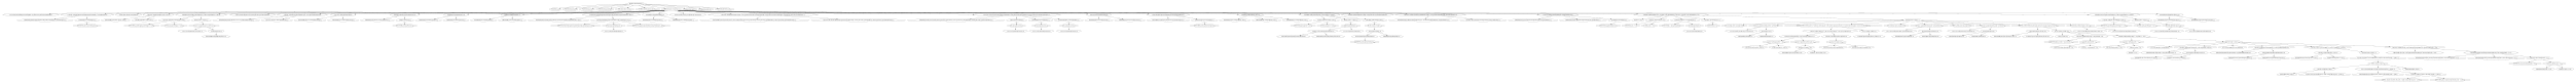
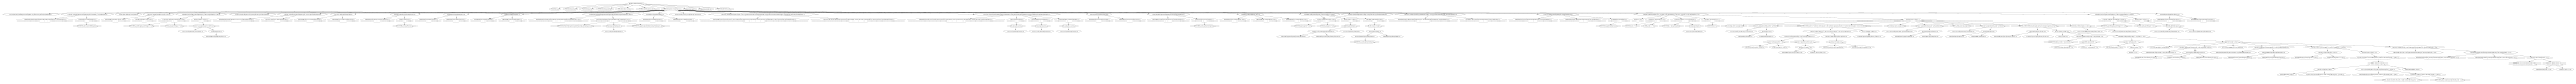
  digraph {
    fontname="PT Serif"
    node [fontname="PT Serif"]
    edge [fontname="PT Serif"]
    n1 [label=<(METHOD,onStartElement)<SUB>934</SUB>>]
    n2 [label=<(PARAM,this)<SUB>934</SUB>>]
    n3 [label=<(PARAM,String uri)<SUB>934</SUB>>]
    n4 [label=<(PARAM,String tag)<SUB>934</SUB>>]
    n5 [label=<(PARAM,String qname)<SUB>934</SUB>>]
    n6 [label=<(PARAM,Attributes attrs)<SUB>935</SUB>>]
    n7 [label=<(PARAM,AntXMLContext context)<SUB>936</SUB>>]
    n8 [label=<(BLOCK,&lt;empty&gt;,&lt;empty&gt;)<SUB>937</SUB>>]
    n9 [label=<(MODIFIER,PUBLIC)>]
    n10 [label=<(MODIFIER,VIRTUAL)>]
    n11 [label=<(METHOD_RETURN,void)<SUB>934</SUB>>]
    n12 [label=<(LOCAL,RuntimeConfigurable parentWrapper: org.apache.tools.ant.RuntimeConfigurable)>]
    n13 [label=<(&lt;operator&gt;.assignment,RuntimeConfigurable parentWrapper = currentWrapper())<SUB>938</SUB>>]
    n14 [label=<(LOCAL,Object parent: java.lang.Object)>]
    n15 [label=<(&lt;operator&gt;.assignment,Object parent = null)<SUB>939</SUB>>]
    n16 [label=<(CONTROL_STRUCTURE,if (parentWrapper != null),if (parentWrapper != null))<SUB>941</SUB>>]
    n17 [label=<(LOCAL,UnknownElement task: org.apache.tools.ant.UnknownElement)>]
    n18 [label=<(&lt;operator&gt;.assignment,UnknownElement task = new UnknownElement(tag))<SUB>947</SUB>>]
    n19 [label=<(&lt;init&gt;,new UnknownElement(tag))<SUB>947</SUB>>]
    n20 [label=<(setProject,setProject(context.getProject()))<SUB>948</SUB>>]
    n21 [label=<(setNamespace,setNamespace(uri))<SUB>949</SUB>>]
    n22 [label=<(setQName,setQName(qname))<SUB>950</SUB>>]
    n23 [label=<(setTaskType,setTaskType(ProjectHelper.genComponentName(task.getNamespace(), tag)))<SUB>951</SUB>>]
    n24 [label=<(setTaskName,setTaskName(qname))<SUB>951</SUB>>]
    n25 [label=<(LOCAL,Location location: org.apache.tools.ant.Location)>]
    n26 [label=<(&lt;operator&gt;.assignment,Location location = new Location(context.getLocator().getSystemId(), context.getLocator().getLineNumber(), context.getLocator().getColumnNumber()))<SUB>955</SUB>>]
    n27 [label=<(&lt;init&gt;,new Location(context.getLocator().getSystemId(), context.getLocator().getLineNumber(), context.getLocator().getColumnNumber()))<SUB>955</SUB>>]
    n28 [label=<(setLocation,setLocation(location))<SUB>958</SUB>>]
    n29 [label=<(setOwningTarget,setOwningTarget(context.getCurrentTarget()))<SUB>959</SUB>>]
    n30 [label=<(configureId,configureId(task, attrs))<SUB>961</SUB>>]
    n31 [label=<(CONTROL_STRUCTURE,if (parent != null),if (parent != null))<SUB>963</SUB>>]
    n32 [label=<(LOCAL,RuntimeConfigurable wrapper: org.apache.tools.ant.RuntimeConfigurable)>]
    n33 [label=<(&lt;operator&gt;.assignment,RuntimeConfigurable wrapper = new RuntimeConfigurable(task, task.getTaskName()))<SUB>974</SUB>>]
    n34 [label=<(&lt;init&gt;,new RuntimeConfigurable(task, task.getTaskName()))<SUB>975</SUB>>]
    n35 [label=<(CONTROL_STRUCTURE,for (int i = 0; Some(i &lt; attrs.getLength()); i++),for (int i = 0; Some(i &lt; attrs.getLength()); i++))<SUB>977</SUB>>]
    n36 [label=<(CONTROL_STRUCTURE,if (parentWrapper != null),if (parentWrapper != null))<SUB>1006</SUB>>]
    n37 [label=<(pushWrapper,pushWrapper(wrapper))<SUB>1010</SUB>>]
    n38 [label=<(IDENTIFIER,parentWrapper,RuntimeConfigurable parentWrapper = currentWrapper())<SUB>938</SUB>>]
    n39 [label=<(currentWrapper,currentWrapper())<SUB>938</SUB>>]
    n40 [label=<(IDENTIFIER,parent,Object parent = null)<SUB>939</SUB>>]
    n41 [label=<(LITERAL,null,Object parent = null)<SUB>939</SUB>>]
    n42 [label=<(&lt;operator&gt;.notEquals,parentWrapper != null)<SUB>941</SUB>>]
    n43 [label=<(BLOCK,&lt;empty&gt;,&lt;empty&gt;)<SUB>941</SUB>>]
    n44 [label=<(IDENTIFIER,task,UnknownElement task = new UnknownElement(tag))<SUB>947</SUB>>]
    n45 [label=<(&lt;operator&gt;.alloc,new UnknownElement(tag))<SUB>947</SUB>>]
    n46 [label=<(IDENTIFIER,task,new UnknownElement(tag))<SUB>947</SUB>>]
    n47 [label=<(IDENTIFIER,tag,new UnknownElement(tag))<SUB>947</SUB>>]
    n48 [label=<(IDENTIFIER,task,setProject(context.getProject()))<SUB>948</SUB>>]
    n49 [label=<(getProject,getProject())<SUB>948</SUB>>]
    n50 [label=<(IDENTIFIER,task,setNamespace(uri))<SUB>949</SUB>>]
    n51 [label=<(IDENTIFIER,uri,setNamespace(uri))<SUB>949</SUB>>]
    n52 [label=<(IDENTIFIER,task,setQName(qname))<SUB>950</SUB>>]
    n53 [label=<(IDENTIFIER,qname,setQName(qname))<SUB>950</SUB>>]
    n54 [label=<(IDENTIFIER,task,setTaskType(ProjectHelper.genComponentName(task.getNamespace(), tag)))<SUB>951</SUB>>]
    n55 [label=<(genComponentName,genComponentName(task.getNamespace(), tag))<SUB>952</SUB>>]
    n56 [label=<(IDENTIFIER,task,setTaskName(qname))<SUB>953</SUB>>]
    n57 [label=<(IDENTIFIER,qname,setTaskName(qname))<SUB>953</SUB>>]
    n58 [label=<(IDENTIFIER,location,Location location = new Location(context.getLocator().getSystemId(), context.getLocator().getLineNumber(), context.getLocator().getColumnNumber()))<SUB>955</SUB>>]
    n59 [label=<(&lt;operator&gt;.alloc,new Location(context.getLocator().getSystemId(), context.getLocator().getLineNumber(), context.getLocator().getColumnNumber()))<SUB>955</SUB>>]
    n60 [label=<(IDENTIFIER,location,new Location(context.getLocator().getSystemId(), context.getLocator().getLineNumber(), context.getLocator().getColumnNumber()))<SUB>955</SUB>>]
    n61 [label=<(getSystemId,getSystemId())<SUB>955</SUB>>]
    n62 [label=<(getLineNumber,getLineNumber())<SUB>958</SUB>>]
    n63 [label=<(getColumnNumber,getColumnNumber())<SUB>957</SUB>>]
    n64 [label=<(IDENTIFIER,task,setLocation(location))<SUB>958</SUB>>]
    n65 [label=<(IDENTIFIER,location,setLocation(location))<SUB>958</SUB>>]
    n66 [label=<(IDENTIFIER,task,setOwningTarget(context.getCurrentTarget()))<SUB>959</SUB>>]
    n67 [label=<(getCurrentTarget,getCurrentTarget())<SUB>959</SUB>>]
    n68 [label=<(IDENTIFIER,context,configureId(task, attrs))<SUB>961</SUB>>]
    n69 [label=<(IDENTIFIER,task,configureId(task, attrs))<SUB>961</SUB>>]
    n70 [label=<(IDENTIFIER,attrs,configureId(task, attrs))<SUB>961</SUB>>]
    n71 [label=<(&lt;operator&gt;.notEquals,parent != null)<SUB>963</SUB>>]
    n72 [label=<(BLOCK,&lt;empty&gt;,&lt;empty&gt;)<SUB>963</SUB>>]
    n73 [label=<(CONTROL_STRUCTURE,else,else)<SUB>966</SUB>>]
    n74 [label=<(IDENTIFIER,wrapper,RuntimeConfigurable wrapper = new RuntimeConfigurable(task, task.getTaskName()))<SUB>974</SUB>>]
    n75 [label=<(&lt;operator&gt;.alloc,new RuntimeConfigurable(task, task.getTaskName()))<SUB>975</SUB>>]
    n76 [label=<(IDENTIFIER,wrapper,new RuntimeConfigurable(task, task.getTaskName()))<SUB>974</SUB>>]
    n77 [label=<(IDENTIFIER,task,new RuntimeConfigurable(task, task.getTaskName()))<SUB>975</SUB>>]
    n78 [label=<(getTaskName,getTaskName())<SUB>975</SUB>>]
    n79 [label=<(LOCAL,int i: int)>]
    n80 [label=<(&lt;operator&gt;.assignment,int i = 0)<SUB>977</SUB>>]
    n81 [label=<(&lt;operator&gt;.lessThan,i &lt; attrs.getLength())<SUB>977</SUB>>]
    n82 [label=<(&lt;operator&gt;.postIncrement,i++)<SUB>977</SUB>>]
    n83 [label=<(BLOCK,&lt;empty&gt;,&lt;empty&gt;)<SUB>977</SUB>>]
    n84 [label=<(&lt;operator&gt;.notEquals,parentWrapper != null)<SUB>1006</SUB>>]
    n85 [label=<(BLOCK,&lt;empty&gt;,&lt;empty&gt;)<SUB>1006</SUB>>]
    n86 [label=<(IDENTIFIER,context,pushWrapper(wrapper))<SUB>1010</SUB>>]
    n87 [label=<(IDENTIFIER,wrapper,pushWrapper(wrapper))<SUB>1010</SUB>>]
    n88 [label=<(IDENTIFIER,context,currentWrapper())<SUB>938</SUB>>]
    n89 [label=<(IDENTIFIER,parentWrapper,parentWrapper != null)<SUB>941</SUB>>]
    n90 [label=<(LITERAL,null,parentWrapper != null)<SUB>941</SUB>>]
    n91 [label=<(&lt;operator&gt;.assignment,parent = getProxy())<SUB>942</SUB>>]
    n92 [label=<(IDENTIFIER,parent,parent = getProxy())<SUB>942</SUB>>]
    n93 [label=<(getProxy,getProxy())<SUB>942</SUB>>]
    n94 [label=<(IDENTIFIER,parentWrapper,getProxy())<SUB>942</SUB>>]
    n95 [label=<(IDENTIFIER,context,getProject())<SUB>948</SUB>>]
    n96 [label=<(IDENTIFIER,ProjectHelper,genComponentName(task.getNamespace(), tag))<SUB>952</SUB>>]
    n97 [label=<(getNamespace,getNamespace())<SUB>952</SUB>>]
    n98 [label=<(IDENTIFIER,tag,genComponentName(task.getNamespace(), tag))<SUB>952</SUB>>]
    n99 [label=<(IDENTIFIER,task,getNamespace())<SUB>952</SUB>>]
    n100 [label=<(getLocator,getLocator())<SUB>955</SUB>>]
    n101 [label=<(getLocator,getLocator())<SUB>956</SUB>>]
    n102 [label=<(getLocator,getLocator())<SUB>957</SUB>>]
    n103 [label=<(IDENTIFIER,context,getLocator())<SUB>955</SUB>>]
    n104 [label=<(IDENTIFIER,context,getLocator())<SUB>956</SUB>>]
    n105 [label=<(IDENTIFIER,context,getLocator())<SUB>957</SUB>>]
    n106 [label=<(IDENTIFIER,context,getCurrentTarget())<SUB>959</SUB>>]
    n107 [label=<(IDENTIFIER,parent,parent != null)<SUB>963</SUB>>]
    n108 [label=<(LITERAL,null,parent != null)<SUB>963</SUB>>]
    n109 [label=<(addChild,addChild(task))<SUB>965</SUB>>]
    n110 [label=<(BLOCK,&lt;empty&gt;,&lt;empty&gt;)<SUB>966</SUB>>]
    n111 [label=<(&lt;operator&gt;.cast,(UnknownElement) parent)<SUB>965</SUB>>]
    n112 [label=<(IDENTIFIER,task,addChild(task))<SUB>965</SUB>>]
    n113 [label=<(TYPE_REF,UnknownElement,UnknownElement)<SUB>965</SUB>>]
    n114 [label=<(IDENTIFIER,parent,(UnknownElement) parent)<SUB>965</SUB>>]
    n115 [label=<(addTask,addTask(task))<SUB>968</SUB>>]
    n116 [label=<(getCurrentTarget,getCurrentTarget())<SUB>968</SUB>>]
    n117 [label=<(IDENTIFIER,task,addTask(task))<SUB>968</SUB>>]
    n118 [label=<(IDENTIFIER,context,getCurrentTarget())<SUB>968</SUB>>]
    n119 [label=<(IDENTIFIER,task,getTaskName())<SUB>975</SUB>>]
    n120 [label=<(IDENTIFIER,i,int i = 0)<SUB>977</SUB>>]
    n121 [label=<(LITERAL,0,int i = 0)<SUB>977</SUB>>]
    n122 [label=<(IDENTIFIER,i,i &lt; attrs.getLength())<SUB>977</SUB>>]
    n123 [label=<(getLength,getLength())<SUB>977</SUB>>]
    n124 [label=<(IDENTIFIER,i,i++)<SUB>977</SUB>>]
    n125 [label=<(LOCAL,String attrUri: java.lang.String)>]
    n126 [label=<(&lt;operator&gt;.assignment,String attrUri = getURI(i))<SUB>978</SUB>>]
    n127 [label=<(CONTROL_STRUCTURE,if (attrUri != null &amp;&amp; !attrUri.equals(&quot;&quot;) &amp;&amp; !attrUri.equals(uri)),if (attrUri != null &amp;&amp; !attrUri.equals(&quot;&quot;) &amp;&amp; !attrUri.equals(uri)))<SUB>979</SUB>>]
    n128 [label=<(LOCAL,String name: java.lang.String)>]
    n129 [label=<(&lt;operator&gt;.assignment,String name = getLocalName(i))<SUB>984</SUB>>]
    n130 [label=<(LOCAL,String value: java.lang.String)>]
    n131 [label=<(&lt;operator&gt;.assignment,String value = getValue(i))<SUB>985</SUB>>]
    n132 [label=<(CONTROL_STRUCTURE,if (name.equals(&quot;ant-type&quot;)),if (name.equals(&quot;ant-type&quot;)))<SUB>990</SUB>>]
    n133 [label=<(setAttribute,setAttribute(name, value))<SUB>1003</SUB>>]
    n134 [label=<(IDENTIFIER,attrs,getLength())<SUB>977</SUB>>]
    n135 [label=<(IDENTIFIER,attrUri,String attrUri = getURI(i))<SUB>978</SUB>>]
    n136 [label=<(getURI,getURI(i))<SUB>978</SUB>>]
    n137 [label=<(&lt;operator&gt;.logicalAnd,attrUri != null &amp;&amp; !attrUri.equals(&quot;&quot;) &amp;&amp; !attrUri.equals(uri))<SUB>979</SUB>>]
    n138 [label=<(BLOCK,&lt;empty&gt;,&lt;empty&gt;)<SUB>981</SUB>>]
    n139 [label=<(IDENTIFIER,name,String name = getLocalName(i))<SUB>984</SUB>>]
    n140 [label=<(getLocalName,getLocalName(i))<SUB>984</SUB>>]
    n141 [label=<(IDENTIFIER,value,String value = getValue(i))<SUB>985</SUB>>]
    n142 [label=<(getValue,getValue(i))<SUB>985</SUB>>]
    n143 [label=<(equals,name.equals(&quot;ant-type&quot;))<SUB>990</SUB>>]
    n144 [label=<(BLOCK,&lt;empty&gt;,&lt;empty&gt;)<SUB>990</SUB>>]
    n145 [label=<(IDENTIFIER,wrapper,setAttribute(name, value))<SUB>1003</SUB>>]
    n146 [label=<(IDENTIFIER,value,setAttribute(name, value))<SUB>1003</SUB>>]
    n147 [label=<(IDENTIFIER,attrs,getURI(i))<SUB>978</SUB>>]
    n148 [label=<(IDENTIFIER,i,getURI(i))<SUB>978</SUB>>]
    n149 [label=<(&lt;operator&gt;.logicalAnd,attrUri != null &amp;&amp; !attrUri.equals(&quot;&quot;))<SUB>979</SUB>>]
    n150 [label=<(&lt;operator&gt;.logicalNot,!attrUri.equals(uri))<SUB>981</SUB>>]
    n151 [label=<(CONTROL_STRUCTURE,continue;,continue;)<SUB>982</SUB>>]
    n152 [label=<(&lt;operator&gt;.notEquals,attrUri != null)<SUB>979</SUB>>]
    n153 [label=<(&lt;operator&gt;.logicalNot,!attrUri.equals(&quot;&quot;))<SUB>980</SUB>>]
    n154 [label=<(equals,attrUri.equals(uri))<SUB>981</SUB>>]
    n155 [label=<(IDENTIFIER,attrUri,attrUri != null)<SUB>979</SUB>>]
    n156 [label=<(LITERAL,null,attrUri != null)<SUB>979</SUB>>]
    n157 [label=<(equals,attrUri.equals(&quot;&quot;))<SUB>980</SUB>>]
    n158 [label=<(IDENTIFIER,attrUri,attrUri.equals(&quot;&quot;))<SUB>980</SUB>>]
    n159 [label=<(LITERAL,&quot;&quot;,attrUri.equals(&quot;&quot;))<SUB>980</SUB>>]
    n160 [label=<(IDENTIFIER,attrUri,attrUri.equals(uri))<SUB>981</SUB>>]
    n161 [label=<(IDENTIFIER,uri,attrUri.equals(uri))<SUB>981</SUB>>]
    n162 [label=<(IDENTIFIER,attrs,getLocalName(i))<SUB>984</SUB>>]
    n163 [label=<(IDENTIFIER,i,getLocalName(i))<SUB>984</SUB>>]
    n164 [label=<(IDENTIFIER,attrs,getValue(i))<SUB>985</SUB>>]
    n165 [label=<(IDENTIFIER,i,getValue(i))<SUB>985</SUB>>]
    n166 [label=<(IDENTIFIER,name,name.equals(&quot;ant-type&quot;))<SUB>990</SUB>>]
    n167 [label=<(LITERAL,&quot;ant-type&quot;,name.equals(&quot;ant-type&quot;))<SUB>990</SUB>>]
    n168 [label=<(LOCAL,int index: int)>]
    n169 [label=<(&lt;operator&gt;.assignment,int index = value.indexOf(&quot;:&quot;))<SUB>991</SUB>>]
    n170 [label=<(CONTROL_STRUCTURE,if (index != -1),if (index != -1))<SUB>992</SUB>>]
    n171 [label=<(IDENTIFIER,index,int index = value.indexOf(&quot;:&quot;))<SUB>991</SUB>>]
    n172 [label=<(indexOf,value.indexOf(&quot;:&quot;))<SUB>991</SUB>>]
    n173 [label=<(&lt;operator&gt;.notEquals,index != -1)<SUB>992</SUB>>]
    n174 [label=<(BLOCK,&lt;empty&gt;,&lt;empty&gt;)<SUB>992</SUB>>]
    n175 [label=<(IDENTIFIER,value,value.indexOf(&quot;:&quot;))<SUB>991</SUB>>]
    n176 [label=<(LITERAL,&quot;:&quot;,value.indexOf(&quot;:&quot;))<SUB>991</SUB>>]
    n177 [label=<(IDENTIFIER,index,index != -1)<SUB>992</SUB>>]
    n178 [label=<(&lt;operator&gt;.minus,-1)<SUB>992</SUB>>]
    n179 [label=<(LOCAL,String prefix: java.lang.String)>]
    n180 [label=<(&lt;operator&gt;.assignment,String prefix = value.substring(0, index))<SUB>993</SUB>>]
    n181 [label=<(LOCAL,String mappedUri: java.lang.String)>]
    n182 [label=<(&lt;operator&gt;.assignment,String mappedUri = getPrefixMapping(prefix))<SUB>994</SUB>>]
    n183 [label=<(CONTROL_STRUCTURE,if (mappedUri == null),if (mappedUri == null))<SUB>995</SUB>>]
    n184 [label=<(&lt;operator&gt;.assignment,value = genComponentName(mappedUri, value.substring(index + 1)))<SUB>999</SUB>>]
    n185 [label=<(LITERAL,1,-1)<SUB>992</SUB>>]
    n186 [label=<(IDENTIFIER,prefix,String prefix = value.substring(0, index))<SUB>993</SUB>>]
    n187 [label=<(substring,value.substring(0, index))<SUB>993</SUB>>]
    n188 [label=<(IDENTIFIER,mappedUri,String mappedUri = getPrefixMapping(prefix))<SUB>994</SUB>>]
    n189 [label=<(getPrefixMapping,getPrefixMapping(prefix))<SUB>994</SUB>>]
    n190 [label=<(&lt;operator&gt;.equals,mappedUri == null)<SUB>995</SUB>>]
    n191 [label=<(BLOCK,&lt;empty&gt;,&lt;empty&gt;)<SUB>995</SUB>>]
    n192 [label=<(IDENTIFIER,value,value = genComponentName(mappedUri, value.substring(index + 1)))<SUB>999</SUB>>]
    n193 [label=<(genComponentName,genComponentName(mappedUri, value.substring(index + 1)))<SUB>999</SUB>>]
    n194 [label=<(IDENTIFIER,value,value.substring(0, index))<SUB>993</SUB>>]
    n195 [label=<(LITERAL,0,value.substring(0, index))<SUB>993</SUB>>]
+   n196 [label=<(IDENTIFIER,index,value.substring(0, index))<SUB>993</SUB>>]
    n197 [label=<(IDENTIFIER,context,getPrefixMapping(prefix))<SUB>994</SUB>>]
    n198 [label=<(IDENTIFIER,prefix,getPrefixMapping(prefix))<SUB>994</SUB>>]
    n199 [label=<(IDENTIFIER,mappedUri,mappedUri == null)<SUB>995</SUB>>]
    n200 [label=<(LITERAL,null,mappedUri == null)<SUB>995</SUB>>]
    n201 [label=<(&lt;operator&gt;.throw,throw new BuildException(&quot;Unable to find XML NS prefix &quot; + prefix);)<SUB>996</SUB>>]
    n202 [label=<(BLOCK,&lt;empty&gt;,&lt;empty&gt;)<SUB>996</SUB>>]
    n203 [label=<(&lt;operator&gt;.assignment,&lt;empty&gt;)>]
    n204 [label=<(&lt;init&gt;,new BuildException(&quot;Unable to find XML NS prefix &quot; + prefix))<SUB>996</SUB>>]
    n205 [label=<(IDENTIFIER,$obj41,&lt;empty&gt;)>]
    n206 [label=<(IDENTIFIER,$obj41,&lt;empty&gt;)>]
    n207 [label=<(&lt;operator&gt;.alloc,new BuildException(&quot;Unable to find XML NS prefix &quot; + prefix))<SUB>996</SUB>>]
    n208 [label=<(IDENTIFIER,$obj41,new BuildException(&quot;Unable to find XML NS prefix &quot; + prefix))>]
    n209 [label=<(&lt;operator&gt;.addition,&quot;Unable to find XML NS prefix &quot; + prefix)<SUB>997</SUB>>]
    n210 [label=<(LITERAL,&quot;Unable to find XML NS prefix &quot;,&quot;Unable to find XML NS prefix &quot; + prefix)<SUB>997</SUB>>]
    n211 [label=<(IDENTIFIER,prefix,&quot;Unable to find XML NS prefix &quot; + prefix)<SUB>997</SUB>>]
    n212 [label=<(IDENTIFIER,ProjectHelper,genComponentName(mappedUri, value.substring(index + 1)))<SUB>999</SUB>>]
    n213 [label=<(IDENTIFIER,mappedUri,genComponentName(mappedUri, value.substring(index + 1)))<SUB>1000</SUB>>]
    n214 [label=<(substring,value.substring(index + 1))<SUB>1000</SUB>>]
    n215 [label=<(IDENTIFIER,value,value.substring(index + 1))<SUB>1000</SUB>>]
    n216 [label=<(&lt;operator&gt;.addition,index + 1)<SUB>1000</SUB>>]
    n217 [label=<(IDENTIFIER,index,index + 1)<SUB>1000</SUB>>]
    n218 [label=<(LITERAL,1,index + 1)<SUB>1000</SUB>>]
    n219 [label=<(IDENTIFIER,parentWrapper,parentWrapper != null)<SUB>1006</SUB>>]
    n220 [label=<(LITERAL,null,parentWrapper != null)<SUB>1006</SUB>>]
    n221 [label=<(addChild,addChild(wrapper))<SUB>1007</SUB>>]
    n222 [label=<(IDENTIFIER,parentWrapper,addChild(wrapper))<SUB>1007</SUB>>]
    n223 [label=<(IDENTIFIER,wrapper,addChild(wrapper))<SUB>1007</SUB>>]
    n1 -> n2
    n1 -> n3
    n1 -> n4
    n1 -> n5
    n1 -> n6
    n1 -> n7
    n1 -> n8
    n1 -> n9
    n1 -> n10
    n1 -> n11
    n8 -> n12
    n8 -> n13
    n8 -> n14
    n8 -> n15
    n8 -> n16
    n8 -> n17
    n8 -> n18
    n8 -> n19
    n8 -> n20
    n8 -> n21
    n8 -> n22
    n8 -> n23
    n8 -> n24
    n8 -> n25
    n8 -> n26
    n8 -> n27
    n8 -> n28
    n8 -> n29
    n8 -> n30
    n8 -> n31
    n8 -> n32
    n8 -> n33
    n8 -> n34
    n8 -> n35
    n8 -> n36
    n8 -> n37
    n13 -> n38
    n13 -> n39
    n15 -> n40
    n15 -> n41
    n16 -> n42
    n16 -> n43
    n18 -> n44
    n18 -> n45
    n19 -> n46
    n19 -> n47
    n20 -> n48
    n20 -> n49
    n21 -> n50
    n21 -> n51
    n22 -> n52
    n22 -> n53
    n23 -> n54
    n23 -> n55
    n24 -> n56
    n24 -> n57
    n26 -> n58
    n26 -> n59
    n27 -> n60
    n27 -> n61
    n27 -> n62
    n27 -> n63
    n28 -> n64
    n28 -> n65
    n29 -> n66
    n29 -> n67
    n30 -> n68
    n30 -> n69
    n30 -> n70
    n31 -> n71
    n31 -> n72
    n31 -> n73
    n33 -> n74
    n33 -> n75
    n34 -> n76
    n34 -> n77
    n34 -> n78
    n35 -> n79
    n35 -> n80
    n35 -> n81
    n35 -> n82
    n35 -> n83
    n36 -> n84
    n36 -> n85
    n37 -> n86
    n37 -> n87
    n39 -> n88
    n42 -> n89
    n42 -> n90
    n43 -> n91
    n49 -> n95
    n55 -> n96
    n55 -> n97
    n55 -> n98
    n61 -> n100
    n62 -> n101
    n63 -> n102
    n67 -> n106
    n71 -> n107
    n71 -> n108
    n72 -> n109
    n73 -> n110
    n78 -> n119
    n80 -> n120
    n80 -> n121
    n81 -> n122
    n81 -> n123
    n82 -> n124
    n83 -> n125
    n83 -> n126
    n83 -> n127
    n83 -> n128
    n83 -> n129
    n83 -> n130
    n83 -> n131
    n83 -> n132
    n83 -> n133
    n84 -> n219
    n84 -> n220
    n85 -> n221
    n91 -> n92
    n91 -> n93
    n93 -> n94
    n97 -> n99
    n100 -> n103
    n101 -> n104
    n102 -> n105
    n109 -> n111
    n109 -> n112
    n110 -> n115
    n111 -> n113
    n111 -> n114
    n115 -> n116
    n115 -> n117
    n116 -> n118
    n123 -> n134
    n126 -> n135
    n126 -> n136
    n127 -> n137
    n127 -> n138
    n129 -> n139
    n129 -> n140
    n131 -> n141
    n131 -> n142
    n132 -> n143
    n132 -> n144
    n133 -> n145
    n133 -> n146
    n136 -> n147
    n136 -> n148
    n137 -> n149
    n137 -> n150
    n138 -> n151
    n140 -> n162
    n140 -> n163
    n142 -> n164
    n142 -> n165
    n143 -> n166
    n143 -> n167
    n144 -> n168
    n144 -> n169
    n144 -> n170
    n149 -> n152
    n149 -> n153
    n150 -> n154
    n152 -> n155
    n152 -> n156
    n153 -> n157
    n154 -> n160
    n154 -> n161
    n157 -> n158
    n157 -> n159
    n169 -> n171
    n169 -> n172
    n170 -> n173
    n170 -> n174
    n172 -> n175
    n172 -> n176
    n173 -> n177
    n173 -> n178
    n174 -> n179
    n174 -> n180
    n174 -> n181
    n174 -> n182
    n174 -> n183
    n174 -> n184
    n178 -> n185
    n180 -> n186
    n180 -> n187
    n182 -> n188
    n182 -> n189
    n183 -> n190
    n183 -> n191
    n184 -> n192
    n184 -> n193
    n187 -> n194
    n187 -> n195
+   n187 -> n196
    n189 -> n197
    n189 -> n198
    n190 -> n199
    n190 -> n200
    n191 -> n201
    n193 -> n212
    n193 -> n213
    n193 -> n214
    n201 -> n202
    n202 -> n203
    n202 -> n204
    n202 -> n205
    n203 -> n206
    n203 -> n207
    n204 -> n208
    n204 -> n209
    n209 -> n210
    n209 -> n211
    n214 -> n215
    n214 -> n216
    n216 -> n217
    n216 -> n218
    n221 -> n222
    n221 -> n223
  }
